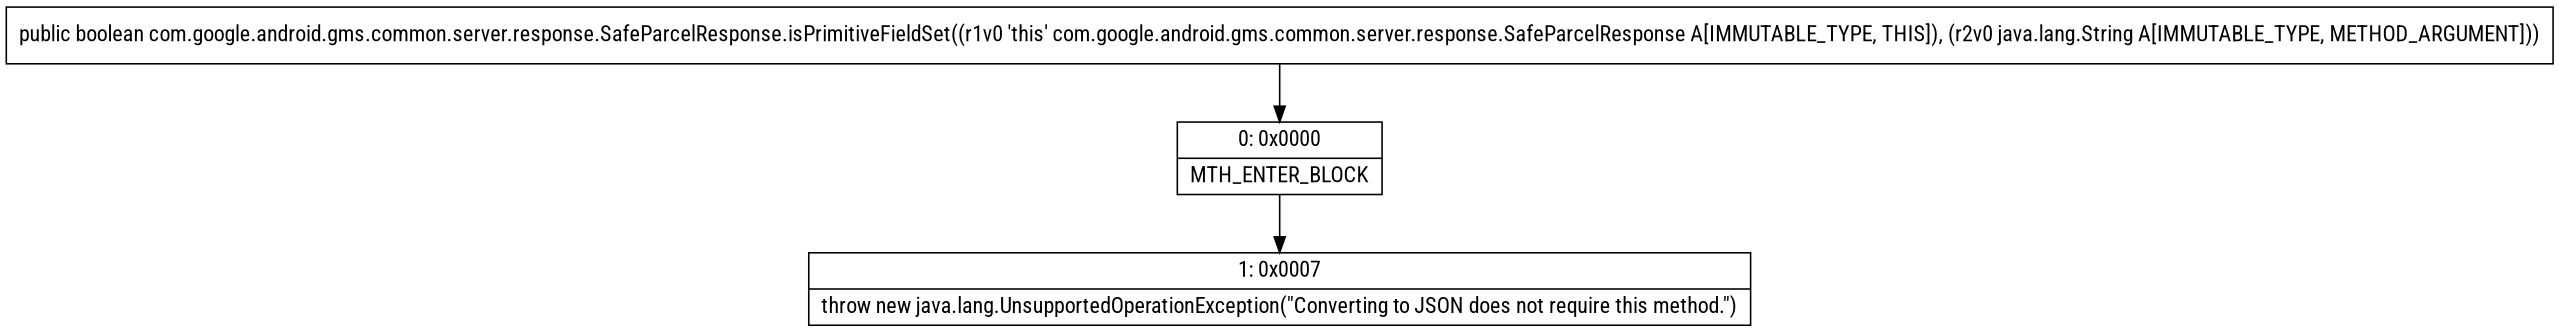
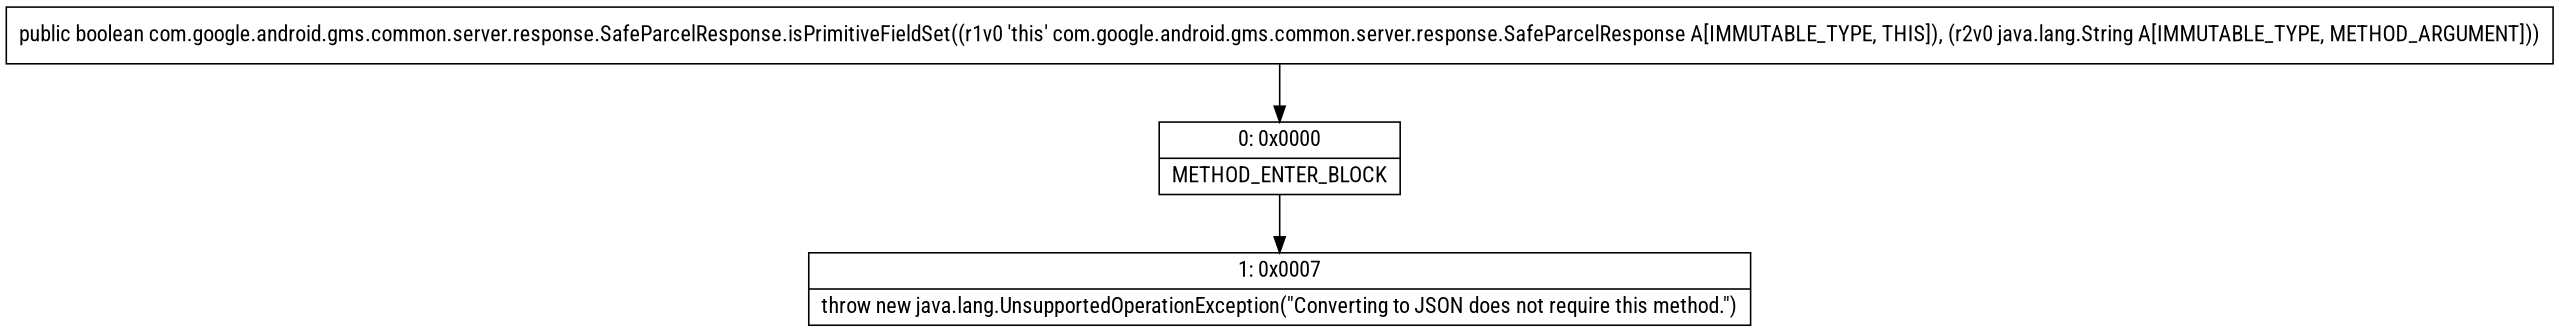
  digraph {
    fontname="Roboto Condensed"
    node [shape=record fontname="Roboto Condensed"]
    edge [fontname="Roboto Condensed"]
-   n1 [label="{0\:\ 0x0000|MTH_ENTER_BLOCK\l}"]
+   n1 [label="{0\:\ 0x0000|METHOD_ENTER_BLOCK\l}"]
    n2 [label="{1\:\ 0x0007|throw new java.lang.UnsupportedOperationException(\"Converting to JSON does not require this method.\")\l}"]
    n3 [label="{public boolean com.google.android.gms.common.server.response.SafeParcelResponse.isPrimitiveFieldSet((r1v0 'this' com.google.android.gms.common.server.response.SafeParcelResponse A[IMMUTABLE_TYPE, THIS]), (r2v0 java.lang.String A[IMMUTABLE_TYPE, METHOD_ARGUMENT])) }"]
    n1 -> n2
    n3 -> n1
  }
